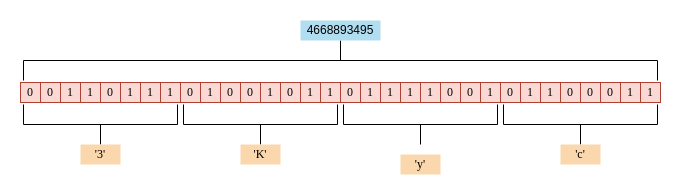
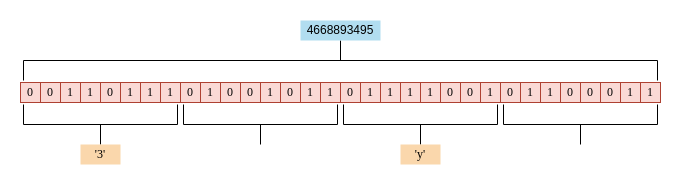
  <mxCell id="0" />
  <mxCell id="1" parent="0" />
  <mxCell id="2" value="&lt;font face=&quot;consolas&quot;&gt;0&lt;/font&gt;" style="rounded=0;whiteSpace=wrap;html=1;fillColor=#fad9d5;strokeColor=#ae4132;" vertex="1" parent="1"><mxGeometry x="20" y="82" width="20" height="20" as="geometry" /></mxCell>
  <mxCell id="3" value="&lt;font face=&quot;consolas&quot;&gt;0&lt;/font&gt;" style="rounded=0;whiteSpace=wrap;html=1;fillColor=#fad9d5;strokeColor=#ae4132;" vertex="1" parent="1"><mxGeometry x="40" y="82" width="20" height="20" as="geometry" /></mxCell>
  <mxCell id="4" value="&lt;font face=&quot;consolas&quot;&gt;1&lt;/font&gt;" style="rounded=0;whiteSpace=wrap;html=1;fillColor=#fad9d5;strokeColor=#ae4132;" vertex="1" parent="1"><mxGeometry x="60" y="82" width="20" height="20" as="geometry" /></mxCell>
  <mxCell id="5" value="&lt;font face=&quot;consolas&quot;&gt;1&lt;/font&gt;" style="rounded=0;whiteSpace=wrap;html=1;fillColor=#fad9d5;strokeColor=#ae4132;" vertex="1" parent="1"><mxGeometry x="80" y="82" width="20" height="20" as="geometry" /></mxCell>
  <mxCell id="6" value="&lt;font face=&quot;consolas&quot;&gt;0&lt;/font&gt;" style="rounded=0;whiteSpace=wrap;html=1;fillColor=#fad9d5;strokeColor=#ae4132;" vertex="1" parent="1"><mxGeometry x="100" y="82" width="20" height="20" as="geometry" /></mxCell>
  <mxCell id="7" value="&lt;font face=&quot;consolas&quot;&gt;1&lt;/font&gt;" style="rounded=0;whiteSpace=wrap;html=1;fillColor=#fad9d5;strokeColor=#ae4132;" vertex="1" parent="1"><mxGeometry x="120" y="82" width="20" height="20" as="geometry" /></mxCell>
  <mxCell id="8" value="&lt;font face=&quot;consolas&quot;&gt;1&lt;/font&gt;" style="rounded=0;whiteSpace=wrap;html=1;fillColor=#fad9d5;strokeColor=#ae4132;" vertex="1" parent="1"><mxGeometry x="140" y="82" width="20" height="20" as="geometry" /></mxCell>
  <mxCell id="9" value="&lt;font face=&quot;consolas&quot;&gt;1&lt;/font&gt;" style="rounded=0;whiteSpace=wrap;html=1;fillColor=#fad9d5;strokeColor=#ae4132;" vertex="1" parent="1"><mxGeometry x="160" y="82" width="20" height="20" as="geometry" /></mxCell>
  <mxCell id="10" value="&lt;font face=&quot;consolas&quot;&gt;0&lt;/font&gt;" style="rounded=0;whiteSpace=wrap;html=1;fillColor=#fad9d5;strokeColor=#ae4132;" vertex="1" parent="1"><mxGeometry x="180" y="82" width="20" height="20" as="geometry" /></mxCell>
  <mxCell id="11" value="&lt;font face=&quot;consolas&quot;&gt;1&lt;/font&gt;" style="rounded=0;whiteSpace=wrap;html=1;fillColor=#fad9d5;strokeColor=#ae4132;" vertex="1" parent="1"><mxGeometry x="200" y="82" width="20" height="20" as="geometry" /></mxCell>
  <mxCell id="12" value="&lt;font face=&quot;consolas&quot;&gt;0&lt;/font&gt;" style="rounded=0;whiteSpace=wrap;html=1;fillColor=#fad9d5;strokeColor=#ae4132;" vertex="1" parent="1"><mxGeometry x="220" y="82" width="20" height="20" as="geometry" /></mxCell>
  <mxCell id="13" value="&lt;font face=&quot;consolas&quot;&gt;0&lt;/font&gt;" style="rounded=0;whiteSpace=wrap;html=1;fillColor=#fad9d5;strokeColor=#ae4132;" vertex="1" parent="1"><mxGeometry x="240" y="82" width="20" height="20" as="geometry" /></mxCell>
  <mxCell id="14" value="&lt;font face=&quot;consolas&quot;&gt;1&lt;/font&gt;" style="rounded=0;whiteSpace=wrap;html=1;fillColor=#fad9d5;strokeColor=#ae4132;" vertex="1" parent="1"><mxGeometry x="260" y="82" width="20" height="20" as="geometry" /></mxCell>
  <mxCell id="15" value="&lt;font face=&quot;consolas&quot;&gt;0&lt;/font&gt;" style="rounded=0;whiteSpace=wrap;html=1;fillColor=#fad9d5;strokeColor=#ae4132;" vertex="1" parent="1"><mxGeometry x="280" y="82" width="20" height="20" as="geometry" /></mxCell>
  <mxCell id="16" value="&lt;font face=&quot;consolas&quot;&gt;1&lt;/font&gt;" style="rounded=0;whiteSpace=wrap;html=1;fillColor=#fad9d5;strokeColor=#ae4132;" vertex="1" parent="1"><mxGeometry x="300" y="82" width="20" height="20" as="geometry" /></mxCell>
  <mxCell id="17" value="&lt;font face=&quot;consolas&quot;&gt;1&lt;/font&gt;" style="rounded=0;whiteSpace=wrap;html=1;fillColor=#fad9d5;strokeColor=#ae4132;" vertex="1" parent="1"><mxGeometry x="320" y="82" width="20" height="20" as="geometry" /></mxCell>
  <mxCell id="18" value="&lt;font face=&quot;consolas&quot;&gt;0&lt;/font&gt;" style="rounded=0;whiteSpace=wrap;html=1;fillColor=#fad9d5;strokeColor=#ae4132;" vertex="1" parent="1"><mxGeometry x="340" y="82" width="20" height="20" as="geometry" /></mxCell>
  <mxCell id="19" value="&lt;font face=&quot;consolas&quot;&gt;1&lt;/font&gt;" style="rounded=0;whiteSpace=wrap;html=1;fillColor=#fad9d5;strokeColor=#ae4132;" vertex="1" parent="1"><mxGeometry x="360" y="82" width="20" height="20" as="geometry" /></mxCell>
  <mxCell id="20" value="&lt;font face=&quot;consolas&quot;&gt;1&lt;/font&gt;" style="rounded=0;whiteSpace=wrap;html=1;fillColor=#fad9d5;strokeColor=#ae4132;" vertex="1" parent="1"><mxGeometry x="380" y="82" width="20" height="20" as="geometry" /></mxCell>
  <mxCell id="21" value="&lt;font face=&quot;consolas&quot;&gt;1&lt;/font&gt;" style="rounded=0;whiteSpace=wrap;html=1;fillColor=#fad9d5;strokeColor=#ae4132;" vertex="1" parent="1"><mxGeometry x="400" y="82" width="20" height="20" as="geometry" /></mxCell>
  <mxCell id="22" value="&lt;font face=&quot;consolas&quot;&gt;1&lt;/font&gt;" style="rounded=0;whiteSpace=wrap;html=1;fillColor=#fad9d5;strokeColor=#ae4132;" vertex="1" parent="1"><mxGeometry x="420" y="82" width="20" height="20" as="geometry" /></mxCell>
  <mxCell id="23" value="&lt;font face=&quot;consolas&quot;&gt;0&lt;/font&gt;" style="rounded=0;whiteSpace=wrap;html=1;fillColor=#fad9d5;strokeColor=#ae4132;" vertex="1" parent="1"><mxGeometry x="440" y="82" width="20" height="20" as="geometry" /></mxCell>
  <mxCell id="24" value="&lt;font face=&quot;consolas&quot;&gt;0&lt;/font&gt;" style="rounded=0;whiteSpace=wrap;html=1;fillColor=#fad9d5;strokeColor=#ae4132;" vertex="1" parent="1"><mxGeometry x="460" y="82" width="20" height="20" as="geometry" /></mxCell>
  <mxCell id="25" value="&lt;font face=&quot;consolas&quot;&gt;1&lt;/font&gt;" style="rounded=0;whiteSpace=wrap;html=1;fillColor=#fad9d5;strokeColor=#ae4132;" vertex="1" parent="1"><mxGeometry x="480" y="82" width="20" height="20" as="geometry" /></mxCell>
  <mxCell id="26" value="&lt;font face=&quot;consolas&quot;&gt;0&lt;/font&gt;" style="rounded=0;whiteSpace=wrap;html=1;fillColor=#fad9d5;strokeColor=#ae4132;" vertex="1" parent="1"><mxGeometry x="500" y="82" width="20" height="20" as="geometry" /></mxCell>
  <mxCell id="27" value="&lt;font face=&quot;consolas&quot;&gt;1&lt;/font&gt;" style="rounded=0;whiteSpace=wrap;html=1;fillColor=#fad9d5;strokeColor=#ae4132;" vertex="1" parent="1"><mxGeometry x="520" y="82" width="20" height="20" as="geometry" /></mxCell>
  <mxCell id="28" value="&lt;font face=&quot;consolas&quot;&gt;1&lt;/font&gt;" style="rounded=0;whiteSpace=wrap;html=1;fillColor=#fad9d5;strokeColor=#ae4132;" vertex="1" parent="1"><mxGeometry x="540" y="82" width="20" height="20" as="geometry" /></mxCell>
  <mxCell id="29" value="&lt;font face=&quot;consolas&quot;&gt;0&lt;/font&gt;" style="rounded=0;whiteSpace=wrap;html=1;fillColor=#fad9d5;strokeColor=#ae4132;" vertex="1" parent="1"><mxGeometry x="560" y="82" width="20" height="20" as="geometry" /></mxCell>
  <mxCell id="30" value="&lt;font face=&quot;consolas&quot;&gt;0&lt;/font&gt;" style="rounded=0;whiteSpace=wrap;html=1;fillColor=#fad9d5;strokeColor=#ae4132;" vertex="1" parent="1"><mxGeometry x="580" y="82" width="20" height="20" as="geometry" /></mxCell>
  <mxCell id="31" value="&lt;font face=&quot;consolas&quot;&gt;0&lt;/font&gt;" style="rounded=0;whiteSpace=wrap;html=1;fillColor=#fad9d5;strokeColor=#ae4132;" vertex="1" parent="1"><mxGeometry x="600" y="82" width="20" height="20" as="geometry" /></mxCell>
  <mxCell id="32" value="&lt;font face=&quot;consolas&quot;&gt;1&lt;/font&gt;" style="rounded=0;whiteSpace=wrap;html=1;fillColor=#fad9d5;strokeColor=#ae4132;" vertex="1" parent="1"><mxGeometry x="620" y="82" width="20" height="20" as="geometry" /></mxCell>
  <mxCell id="33" value="&lt;font face=&quot;consolas&quot;&gt;1&lt;/font&gt;" style="rounded=0;whiteSpace=wrap;html=1;fillColor=#fad9d5;strokeColor=#ae4132;" vertex="1" parent="1"><mxGeometry x="640" y="82" width="20" height="20" as="geometry" /></mxCell>
  <mxCell id="34" value="" style="strokeWidth=1;html=1;shape=mxgraph.flowchart.annotation_2;align=left;labelPosition=right;pointerEvents=1;direction=north;" vertex="1" parent="1"><mxGeometry x="23" y="104" width="154" height="40" as="geometry" /></mxCell>
  <mxCell id="35" value="&lt;font face=&quot;consolas&quot;&gt;'3'&lt;/font&gt;" style="text;html=1;strokeColor=none;fillColor=#fad7ac;align=center;verticalAlign=middle;whiteSpace=wrap;rounded=0;" vertex="1" parent="1"><mxGeometry x="80" y="144" width="40" height="20" as="geometry" /></mxCell>
  <mxCell id="36" value="" style="strokeWidth=1;html=1;shape=mxgraph.flowchart.annotation_2;align=left;labelPosition=right;pointerEvents=1;direction=north;" vertex="1" parent="1"><mxGeometry x="183" y="104" width="154" height="40" as="geometry" /></mxCell>
- <mxCell id="37" value="&lt;font face=&quot;consolas&quot;&gt;'K'&lt;/font&gt;" style="text;html=1;strokeColor=none;fillColor=#fad7ac;align=center;verticalAlign=middle;whiteSpace=wrap;rounded=0;" vertex="1" parent="1"><mxGeometry x="240" y="144" width="40" height="20" as="geometry" /></mxCell>
  <mxCell id="38" value="" style="strokeWidth=1;html=1;shape=mxgraph.flowchart.annotation_2;align=left;labelPosition=right;pointerEvents=1;direction=north;" vertex="1" parent="1"><mxGeometry x="343" y="104" width="154" height="40" as="geometry" /></mxCell>
- <mxCell id="39" value="&lt;font face=&quot;consolas&quot;&gt;'y'&lt;/font&gt;" style="text;html=1;strokeColor=none;fillColor=#fad7ac;align=center;verticalAlign=middle;whiteSpace=wrap;rounded=0;" vertex="1" parent="1"><mxGeometry x="400" y="154" width="40" height="20" as="geometry" /></mxCell>
+ <mxCell id="39" value="&lt;font face=&quot;consolas&quot;&gt;'y'&lt;/font&gt;" style="text;html=1;strokeColor=none;fillColor=#fad7ac;align=center;verticalAlign=middle;whiteSpace=wrap;rounded=0;" vertex="1" parent="1"><mxGeometry x="400" y="144" width="40" height="20" as="geometry" /></mxCell>
  <mxCell id="40" value="" style="strokeWidth=1;html=1;shape=mxgraph.flowchart.annotation_2;align=left;labelPosition=right;pointerEvents=1;direction=north;" vertex="1" parent="1"><mxGeometry x="503" y="104" width="154" height="40" as="geometry" /></mxCell>
- <mxCell id="41" value="&lt;font face=&quot;consolas&quot;&gt;'c'&lt;/font&gt;" style="text;html=1;strokeColor=none;fillColor=#fad7ac;align=center;verticalAlign=middle;whiteSpace=wrap;rounded=0;" vertex="1" parent="1"><mxGeometry x="560" y="144" width="40" height="20" as="geometry" /></mxCell>
  <mxCell id="42" value="" style="strokeWidth=1;html=1;shape=mxgraph.flowchart.annotation_2;align=left;labelPosition=right;pointerEvents=1;direction=south;" vertex="1" parent="1"><mxGeometry x="23" y="40" width="634" height="40" as="geometry" /></mxCell>
  <mxCell id="43" value="4668893495" style="text;html=1;strokeColor=none;fillColor=#b1ddf0;align=center;verticalAlign=middle;whiteSpace=wrap;rounded=0;" vertex="1" parent="1"><mxGeometry x="300" y="20" width="80" height="20" as="geometry" /></mxCell>
